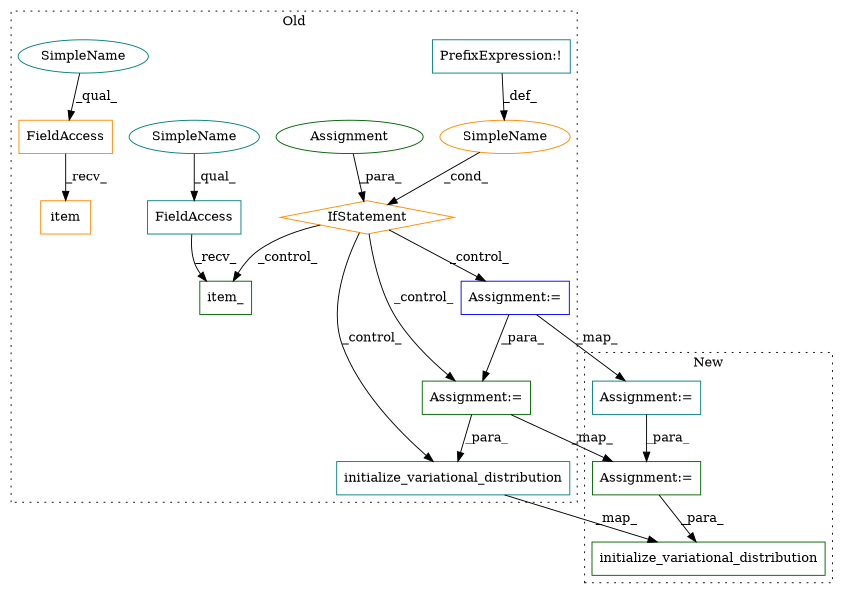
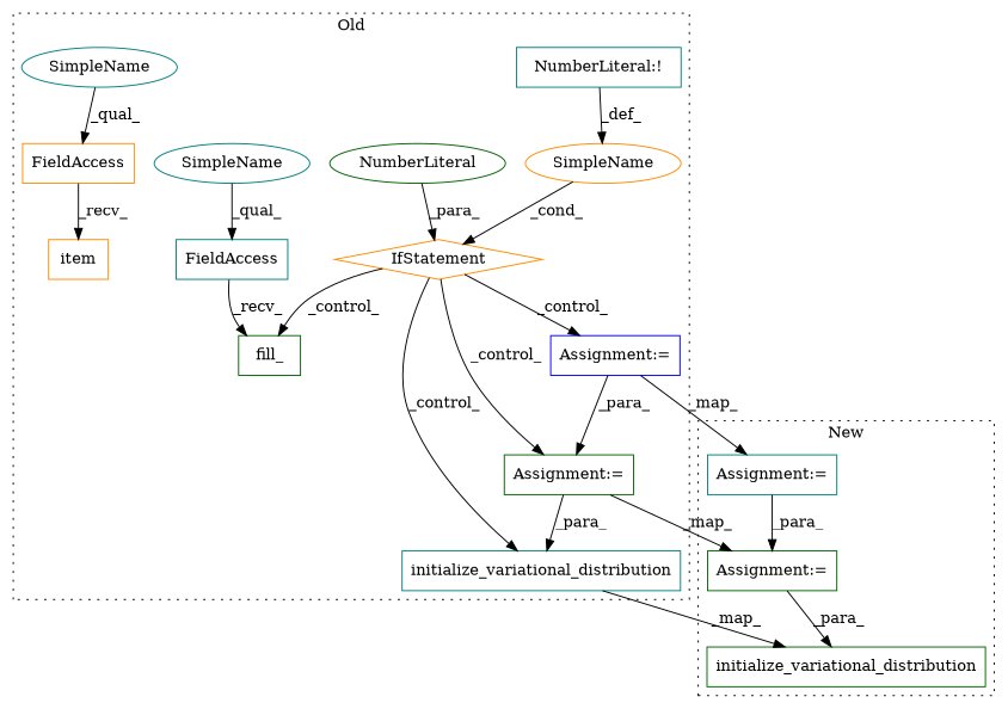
  digraph {
    node [a=32 color=teal l=1 s=1949 shape=box]
    n1 [l="36,1" label=initialize_variational_distribution s="2200,2251"]
-   n2 [a=38 label="PrefixExpression:!" s=1948]
-   n3 [color=darkgreen l="6,1" label=item_ s="2296,2303"]
-   n4 [a=34 color=darkgreen label=Assignment s=2302 shape=ellipse]
+   n2 [a=38 label="NumberLiteral:!" s=1948]
+   n3 [color=darkgreen l="6,1" label=fill_ s="2296,2303"]
+   n4 [a=34 color=darkgreen label=NumberLiteral s=2302 shape=ellipse]
    n5 [color=darkorange l=6 label=item s=1985]
    n6 [a=22 color=darkorange l=35 label=FieldAccess]
    n7 [a=22 l=35 label=FieldAccess s=2260]
    n8 [a=25 color=darkorange l="4,2" label=IfStatement s="1944,1991" shape=diamond]
    n9 [a=42 color=darkorange label=SimpleName shape=ellipse l="" s=""]
    n10 [a=7 color=darkgreen label="Assignment:=" s=2058]
    n11 [a=7 color=blue label="Assignment:=" s=2011]
    n12 [a=42 l=4 label=SimpleName s=2260 shape=ellipse]
    n13 [a=42 l=4 label=SimpleName shape=ellipse]
    n14 [color=darkgreen l="36,1" label=initialize_variational_distribution s="2187,2238"]
    n15 [a=7 color=darkgreen label="Assignment:=" s=2047]
    n16 [a=7 label="Assignment:=" s=2002]
    subgraph cluster_1 {
      label=Old
      style=dotted
      n1
      n2
      n3
      n4
      n5
      n6
      n7
      n8
      n9
      n10
      n11
      n12
      n13
    }
    subgraph cluster_2 {
      label=New
      style=dotted
      n14
      n15
      n16
    }
    n1 -> n14 [label=_map_]
    n2 -> n9 [label=_def_]
    n4 -> n8 [label=_para_]
    n6 -> n5 [label=_recv_]
    n7 -> n3 [label=_recv_]
    n8 -> n1 [label=_control_]
    n8 -> n3 [label=_control_]
    n8 -> n10 [label=_control_]
    n8 -> n11 [label=_control_]
    n9 -> n8 [label=_cond_]
    n10 -> n1 [label=_para_]
    n10 -> n15 [label=_map_]
    n11 -> n10 [label=_para_]
    n11 -> n16 [label=_map_]
    n12 -> n7 [label=_qual_]
    n13 -> n6 [label=_qual_]
    n15 -> n14 [label=_para_]
    n16 -> n15 [label=_para_]
  }
